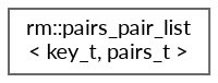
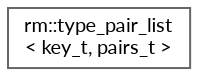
  digraph {
    rankdir=TB
    fontname=Lato
-   n1 [color=grey40 fillcolor=white fontname=Lato fontsize=10 height=0.2 label="rm::pairs_pair_list\l\< key_t, pairs_t \>" shape=box style=filled width=0.4]
+   n1 [color=grey40 fillcolor=white fontname=Lato fontsize=10 height=0.2 label="rm::type_pair_list\l\< key_t, pairs_t \>" shape=box style=filled width=0.4]
  }
